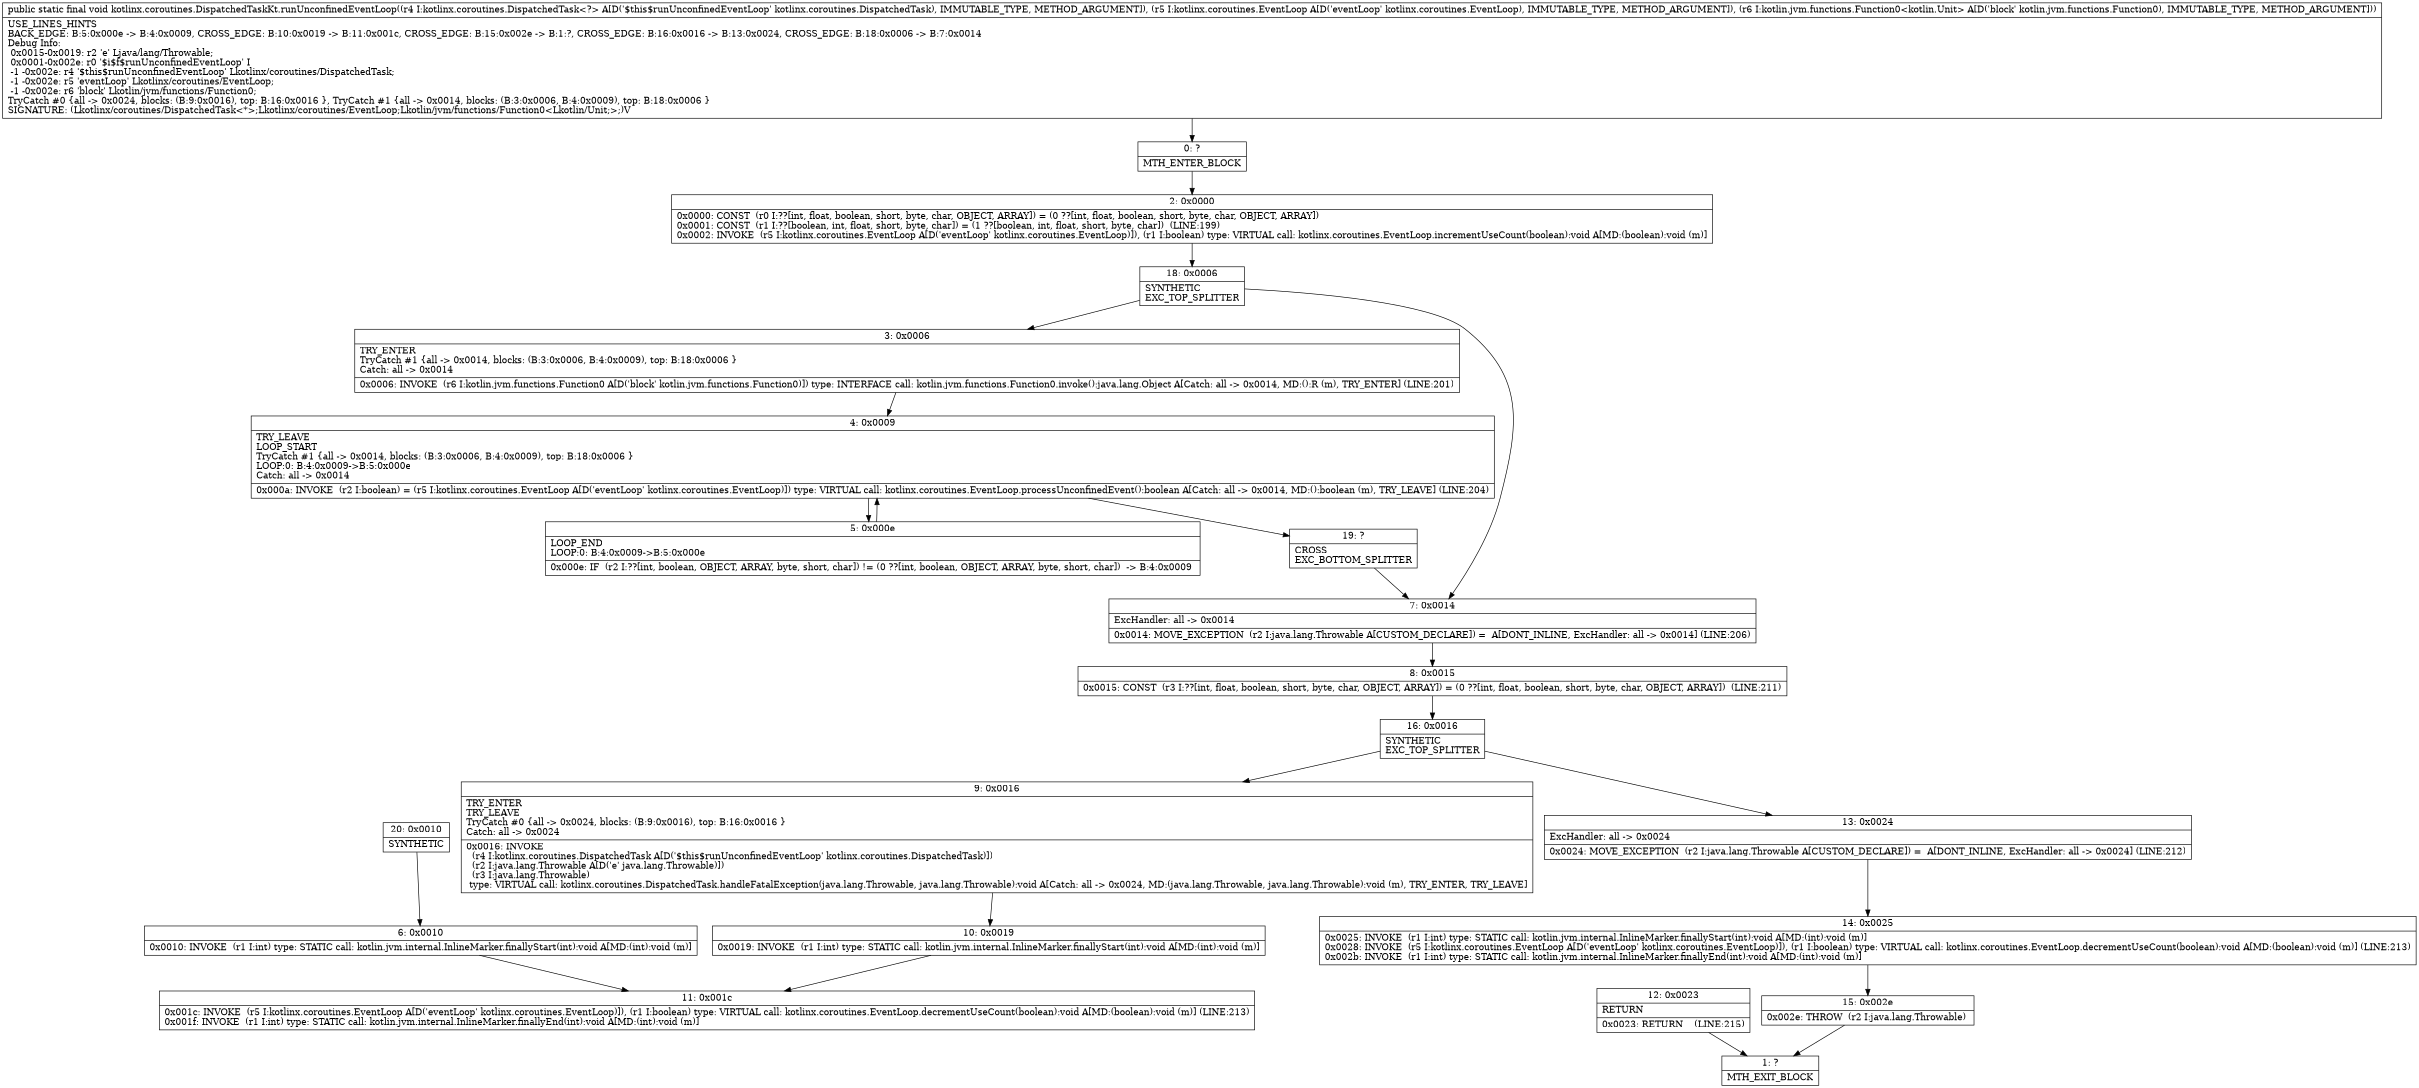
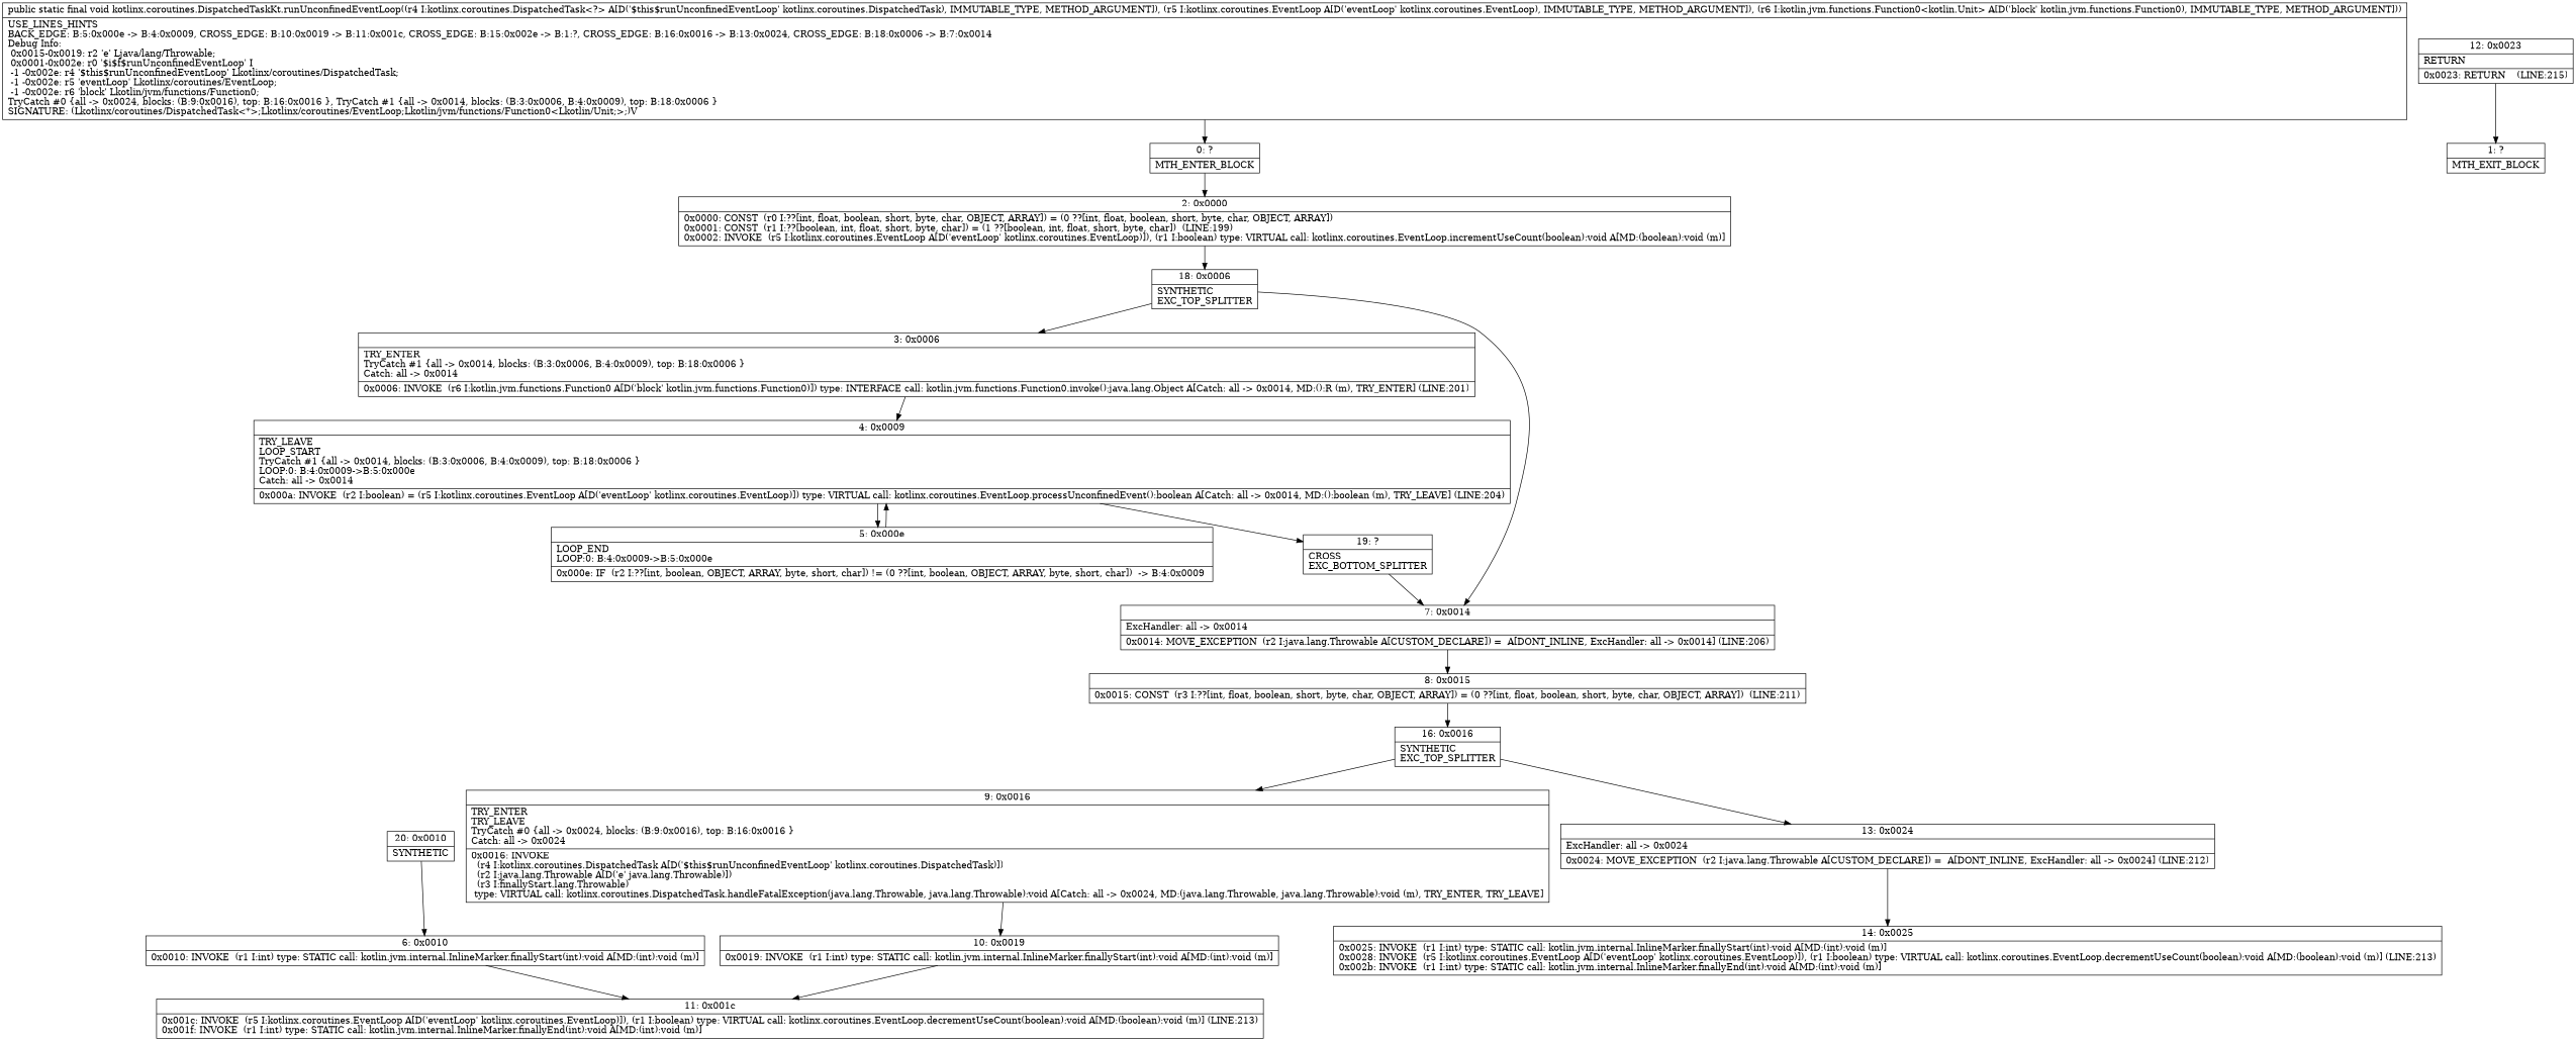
  digraph {
    node [shape=record]
    n1 [label="{0\:\ ?|MTH_ENTER_BLOCK\l}"]
    n2 [label="{2\:\ 0x0000|0x0000: CONST  (r0 I:??[int, float, boolean, short, byte, char, OBJECT, ARRAY]) = (0 ??[int, float, boolean, short, byte, char, OBJECT, ARRAY]) \l0x0001: CONST  (r1 I:??[boolean, int, float, short, byte, char]) = (1 ??[boolean, int, float, short, byte, char])  (LINE:199)\l0x0002: INVOKE  (r5 I:kotlinx.coroutines.EventLoop A[D('eventLoop' kotlinx.coroutines.EventLoop)]), (r1 I:boolean) type: VIRTUAL call: kotlinx.coroutines.EventLoop.incrementUseCount(boolean):void A[MD:(boolean):void (m)]\l}"]
    n3 [label="{18\:\ 0x0006|SYNTHETIC\lEXC_TOP_SPLITTER\l}"]
    n4 [label="{3\:\ 0x0006|TRY_ENTER\lTryCatch #1 \{all \-\> 0x0014, blocks: (B:3:0x0006, B:4:0x0009), top: B:18:0x0006 \}\lCatch: all \-\> 0x0014\l|0x0006: INVOKE  (r6 I:kotlin.jvm.functions.Function0 A[D('block' kotlin.jvm.functions.Function0)]) type: INTERFACE call: kotlin.jvm.functions.Function0.invoke():java.lang.Object A[Catch: all \-\> 0x0014, MD:():R (m), TRY_ENTER] (LINE:201)\l}"]
    n5 [label="{7\:\ 0x0014|ExcHandler: all \-\> 0x0014\l|0x0014: MOVE_EXCEPTION  (r2 I:java.lang.Throwable A[CUSTOM_DECLARE]) =  A[DONT_INLINE, ExcHandler: all \-\> 0x0014] (LINE:206)\l}"]
    n6 [label="{4\:\ 0x0009|TRY_LEAVE\lLOOP_START\lTryCatch #1 \{all \-\> 0x0014, blocks: (B:3:0x0006, B:4:0x0009), top: B:18:0x0006 \}\lLOOP:0: B:4:0x0009\-\>B:5:0x000e\lCatch: all \-\> 0x0014\l|0x000a: INVOKE  (r2 I:boolean) = (r5 I:kotlinx.coroutines.EventLoop A[D('eventLoop' kotlinx.coroutines.EventLoop)]) type: VIRTUAL call: kotlinx.coroutines.EventLoop.processUnconfinedEvent():boolean A[Catch: all \-\> 0x0014, MD:():boolean (m), TRY_LEAVE] (LINE:204)\l}"]
    n7 [label="{8\:\ 0x0015|0x0015: CONST  (r3 I:??[int, float, boolean, short, byte, char, OBJECT, ARRAY]) = (0 ??[int, float, boolean, short, byte, char, OBJECT, ARRAY])  (LINE:211)\l}"]
    n8 [label="{5\:\ 0x000e|LOOP_END\lLOOP:0: B:4:0x0009\-\>B:5:0x000e\l|0x000e: IF  (r2 I:??[int, boolean, OBJECT, ARRAY, byte, short, char]) != (0 ??[int, boolean, OBJECT, ARRAY, byte, short, char])  \-\> B:4:0x0009 \l}"]
    n9 [label="{19\:\ ?|CROSS\lEXC_BOTTOM_SPLITTER\l}"]
    n10 [label="{20\:\ 0x0010|SYNTHETIC\l}"]
    n11 [label="{6\:\ 0x0010|0x0010: INVOKE  (r1 I:int) type: STATIC call: kotlin.jvm.internal.InlineMarker.finallyStart(int):void A[MD:(int):void (m)]\l}"]
    n12 [label="{11\:\ 0x001c|0x001c: INVOKE  (r5 I:kotlinx.coroutines.EventLoop A[D('eventLoop' kotlinx.coroutines.EventLoop)]), (r1 I:boolean) type: VIRTUAL call: kotlinx.coroutines.EventLoop.decrementUseCount(boolean):void A[MD:(boolean):void (m)] (LINE:213)\l0x001f: INVOKE  (r1 I:int) type: STATIC call: kotlin.jvm.internal.InlineMarker.finallyEnd(int):void A[MD:(int):void (m)]\l}"]
    n13 [label="{12\:\ 0x0023|RETURN\l|0x0023: RETURN    (LINE:215)\l}"]
    n14 [label="{1\:\ ?|MTH_EXIT_BLOCK\l}"]
    n15 [label="{16\:\ 0x0016|SYNTHETIC\lEXC_TOP_SPLITTER\l}"]
-   n16 [label="{9\:\ 0x0016|TRY_ENTER\lTRY_LEAVE\lTryCatch #0 \{all \-\> 0x0024, blocks: (B:9:0x0016), top: B:16:0x0016 \}\lCatch: all \-\> 0x0024\l|0x0016: INVOKE  \l  (r4 I:kotlinx.coroutines.DispatchedTask A[D('$this$runUnconfinedEventLoop' kotlinx.coroutines.DispatchedTask)])\l  (r2 I:java.lang.Throwable A[D('e' java.lang.Throwable)])\l  (r3 I:java.lang.Throwable)\l type: VIRTUAL call: kotlinx.coroutines.DispatchedTask.handleFatalException(java.lang.Throwable, java.lang.Throwable):void A[Catch: all \-\> 0x0024, MD:(java.lang.Throwable, java.lang.Throwable):void (m), TRY_ENTER, TRY_LEAVE]\l}"]
+   n16 [label="{9\:\ 0x0016|TRY_ENTER\lTRY_LEAVE\lTryCatch #0 \{all \-\> 0x0024, blocks: (B:9:0x0016), top: B:16:0x0016 \}\lCatch: all \-\> 0x0024\l|0x0016: INVOKE  \l  (r4 I:kotlinx.coroutines.DispatchedTask A[D('$this$runUnconfinedEventLoop' kotlinx.coroutines.DispatchedTask)])\l  (r2 I:java.lang.Throwable A[D('e' java.lang.Throwable)])\l  (r3 I:finallyStart.lang.Throwable)\l type: VIRTUAL call: kotlinx.coroutines.DispatchedTask.handleFatalException(java.lang.Throwable, java.lang.Throwable):void A[Catch: all \-\> 0x0024, MD:(java.lang.Throwable, java.lang.Throwable):void (m), TRY_ENTER, TRY_LEAVE]\l}"]
    n17 [label="{13\:\ 0x0024|ExcHandler: all \-\> 0x0024\l|0x0024: MOVE_EXCEPTION  (r2 I:java.lang.Throwable A[CUSTOM_DECLARE]) =  A[DONT_INLINE, ExcHandler: all \-\> 0x0024] (LINE:212)\l}"]
    n18 [label="{10\:\ 0x0019|0x0019: INVOKE  (r1 I:int) type: STATIC call: kotlin.jvm.internal.InlineMarker.finallyStart(int):void A[MD:(int):void (m)]\l}"]
    n19 [label="{14\:\ 0x0025|0x0025: INVOKE  (r1 I:int) type: STATIC call: kotlin.jvm.internal.InlineMarker.finallyStart(int):void A[MD:(int):void (m)]\l0x0028: INVOKE  (r5 I:kotlinx.coroutines.EventLoop A[D('eventLoop' kotlinx.coroutines.EventLoop)]), (r1 I:boolean) type: VIRTUAL call: kotlinx.coroutines.EventLoop.decrementUseCount(boolean):void A[MD:(boolean):void (m)] (LINE:213)\l0x002b: INVOKE  (r1 I:int) type: STATIC call: kotlin.jvm.internal.InlineMarker.finallyEnd(int):void A[MD:(int):void (m)]\l}"]
-   n20 [label="{15\:\ 0x002e|0x002e: THROW  (r2 I:java.lang.Throwable) \l}"]
    n21 [label="{public static final void kotlinx.coroutines.DispatchedTaskKt.runUnconfinedEventLoop((r4 I:kotlinx.coroutines.DispatchedTask\<?\> A[D('$this$runUnconfinedEventLoop' kotlinx.coroutines.DispatchedTask), IMMUTABLE_TYPE, METHOD_ARGUMENT]), (r5 I:kotlinx.coroutines.EventLoop A[D('eventLoop' kotlinx.coroutines.EventLoop), IMMUTABLE_TYPE, METHOD_ARGUMENT]), (r6 I:kotlin.jvm.functions.Function0\<kotlin.Unit\> A[D('block' kotlin.jvm.functions.Function0), IMMUTABLE_TYPE, METHOD_ARGUMENT]))  | USE_LINES_HINTS\lBACK_EDGE: B:5:0x000e \-\> B:4:0x0009, CROSS_EDGE: B:10:0x0019 \-\> B:11:0x001c, CROSS_EDGE: B:15:0x002e \-\> B:1:?, CROSS_EDGE: B:16:0x0016 \-\> B:13:0x0024, CROSS_EDGE: B:18:0x0006 \-\> B:7:0x0014\lDebug Info:\l  0x0015\-0x0019: r2 'e' Ljava\/lang\/Throwable;\l  0x0001\-0x002e: r0 '$i$f$runUnconfinedEventLoop' I\l  \-1 \-0x002e: r4 '$this$runUnconfinedEventLoop' Lkotlinx\/coroutines\/DispatchedTask;\l  \-1 \-0x002e: r5 'eventLoop' Lkotlinx\/coroutines\/EventLoop;\l  \-1 \-0x002e: r6 'block' Lkotlin\/jvm\/functions\/Function0;\lTryCatch #0 \{all \-\> 0x0024, blocks: (B:9:0x0016), top: B:16:0x0016 \}, TryCatch #1 \{all \-\> 0x0014, blocks: (B:3:0x0006, B:4:0x0009), top: B:18:0x0006 \}\lSIGNATURE: (Lkotlinx\/coroutines\/DispatchedTask\<*\>;Lkotlinx\/coroutines\/EventLoop;Lkotlin\/jvm\/functions\/Function0\<Lkotlin\/Unit;\>;)V\l}"]
    n1 -> n2
    n2 -> n3
    n3 -> n4
    n3 -> n5
    n4 -> n6
    n5 -> n7
    n6 -> n8
    n6 -> n9
    n7 -> n15
    n8 -> n6
    n9 -> n5
    n10 -> n11
    n11 -> n12
    n13 -> n14
    n15 -> n16
    n15 -> n17
    n16 -> n18
    n17 -> n19
    n18 -> n12
-   n19 -> n20
-   n20 -> n14
    n21 -> n1
  }
